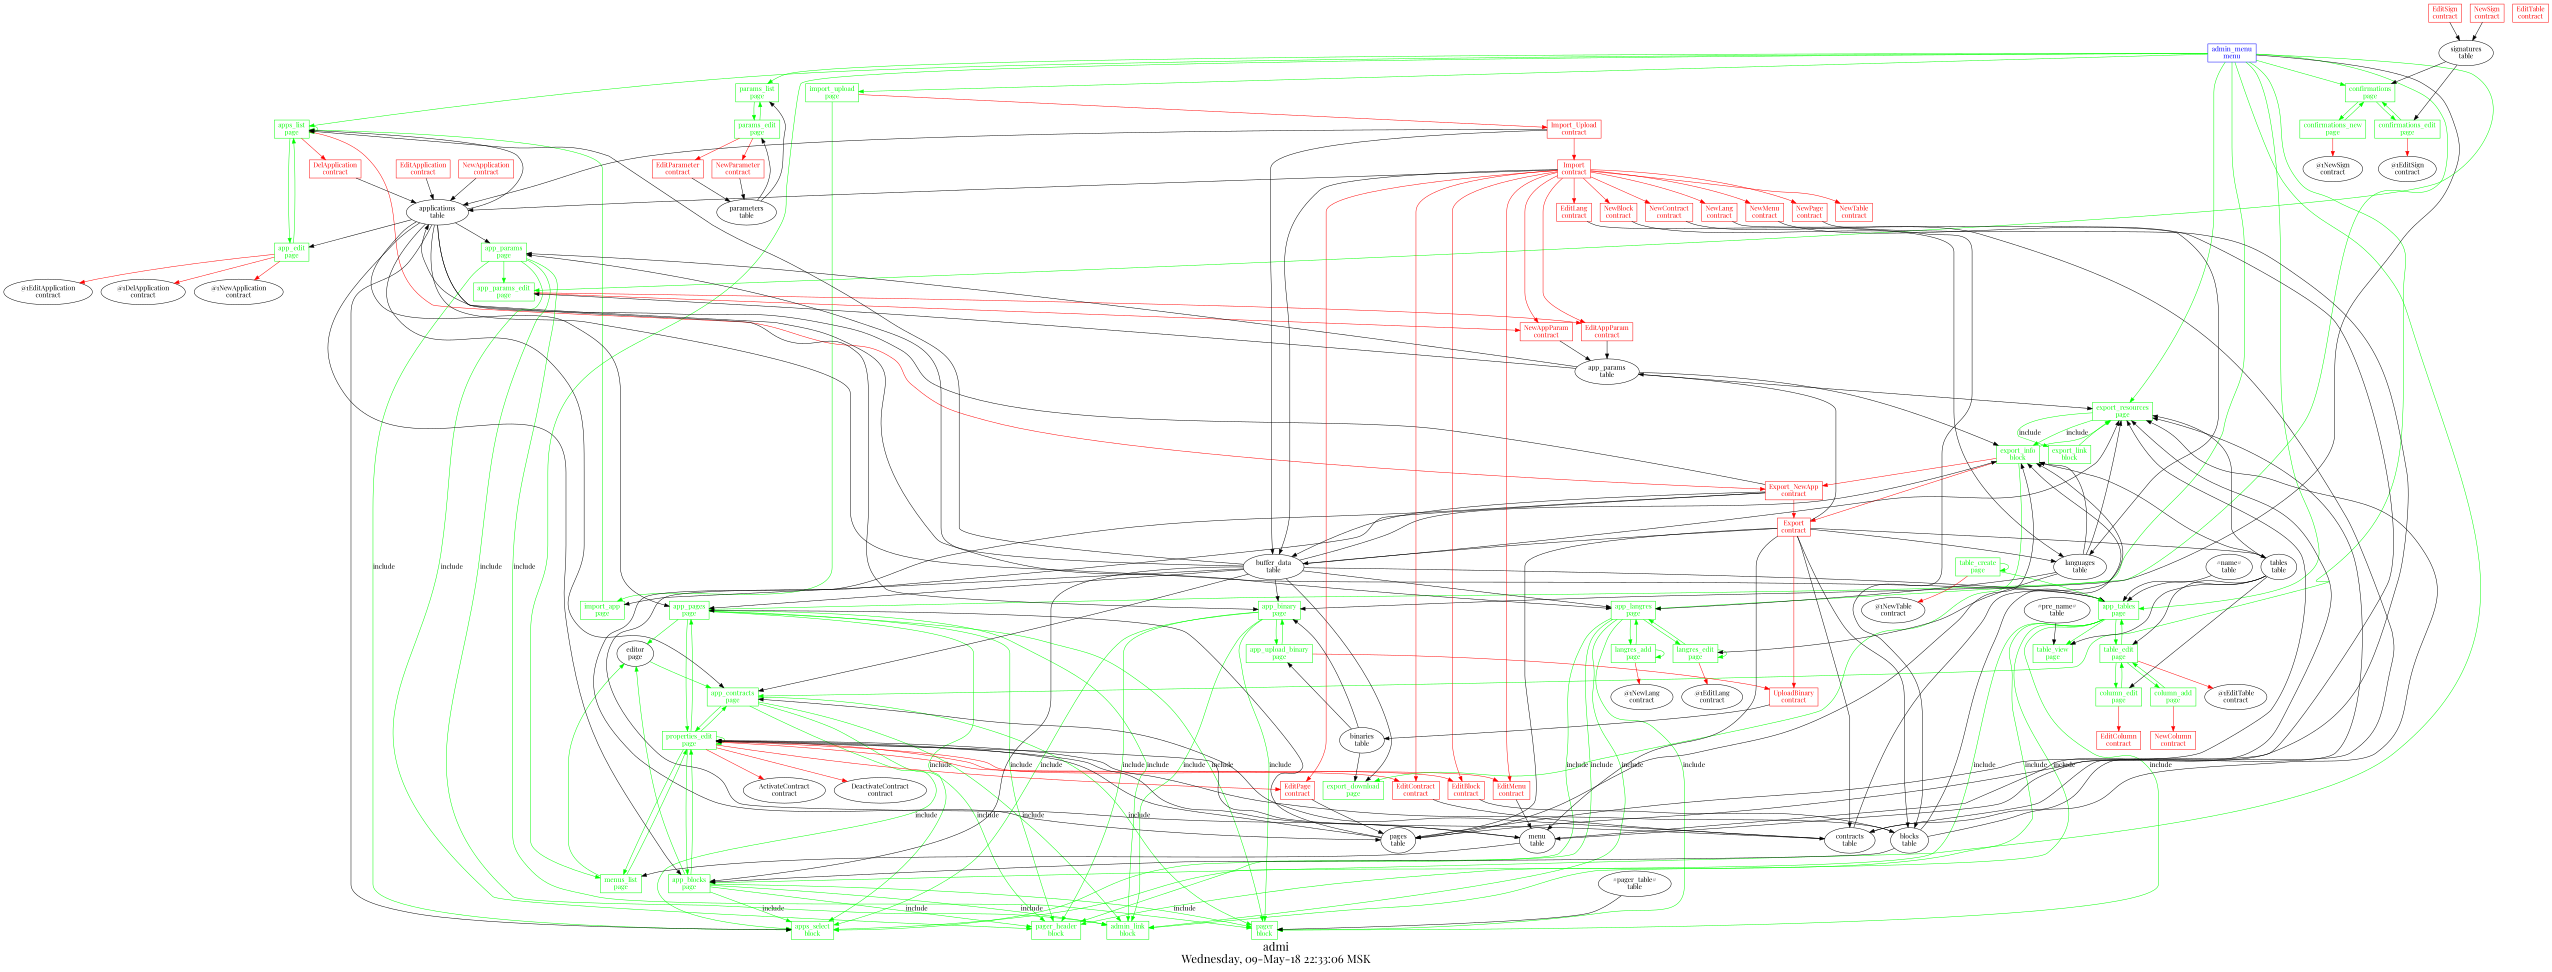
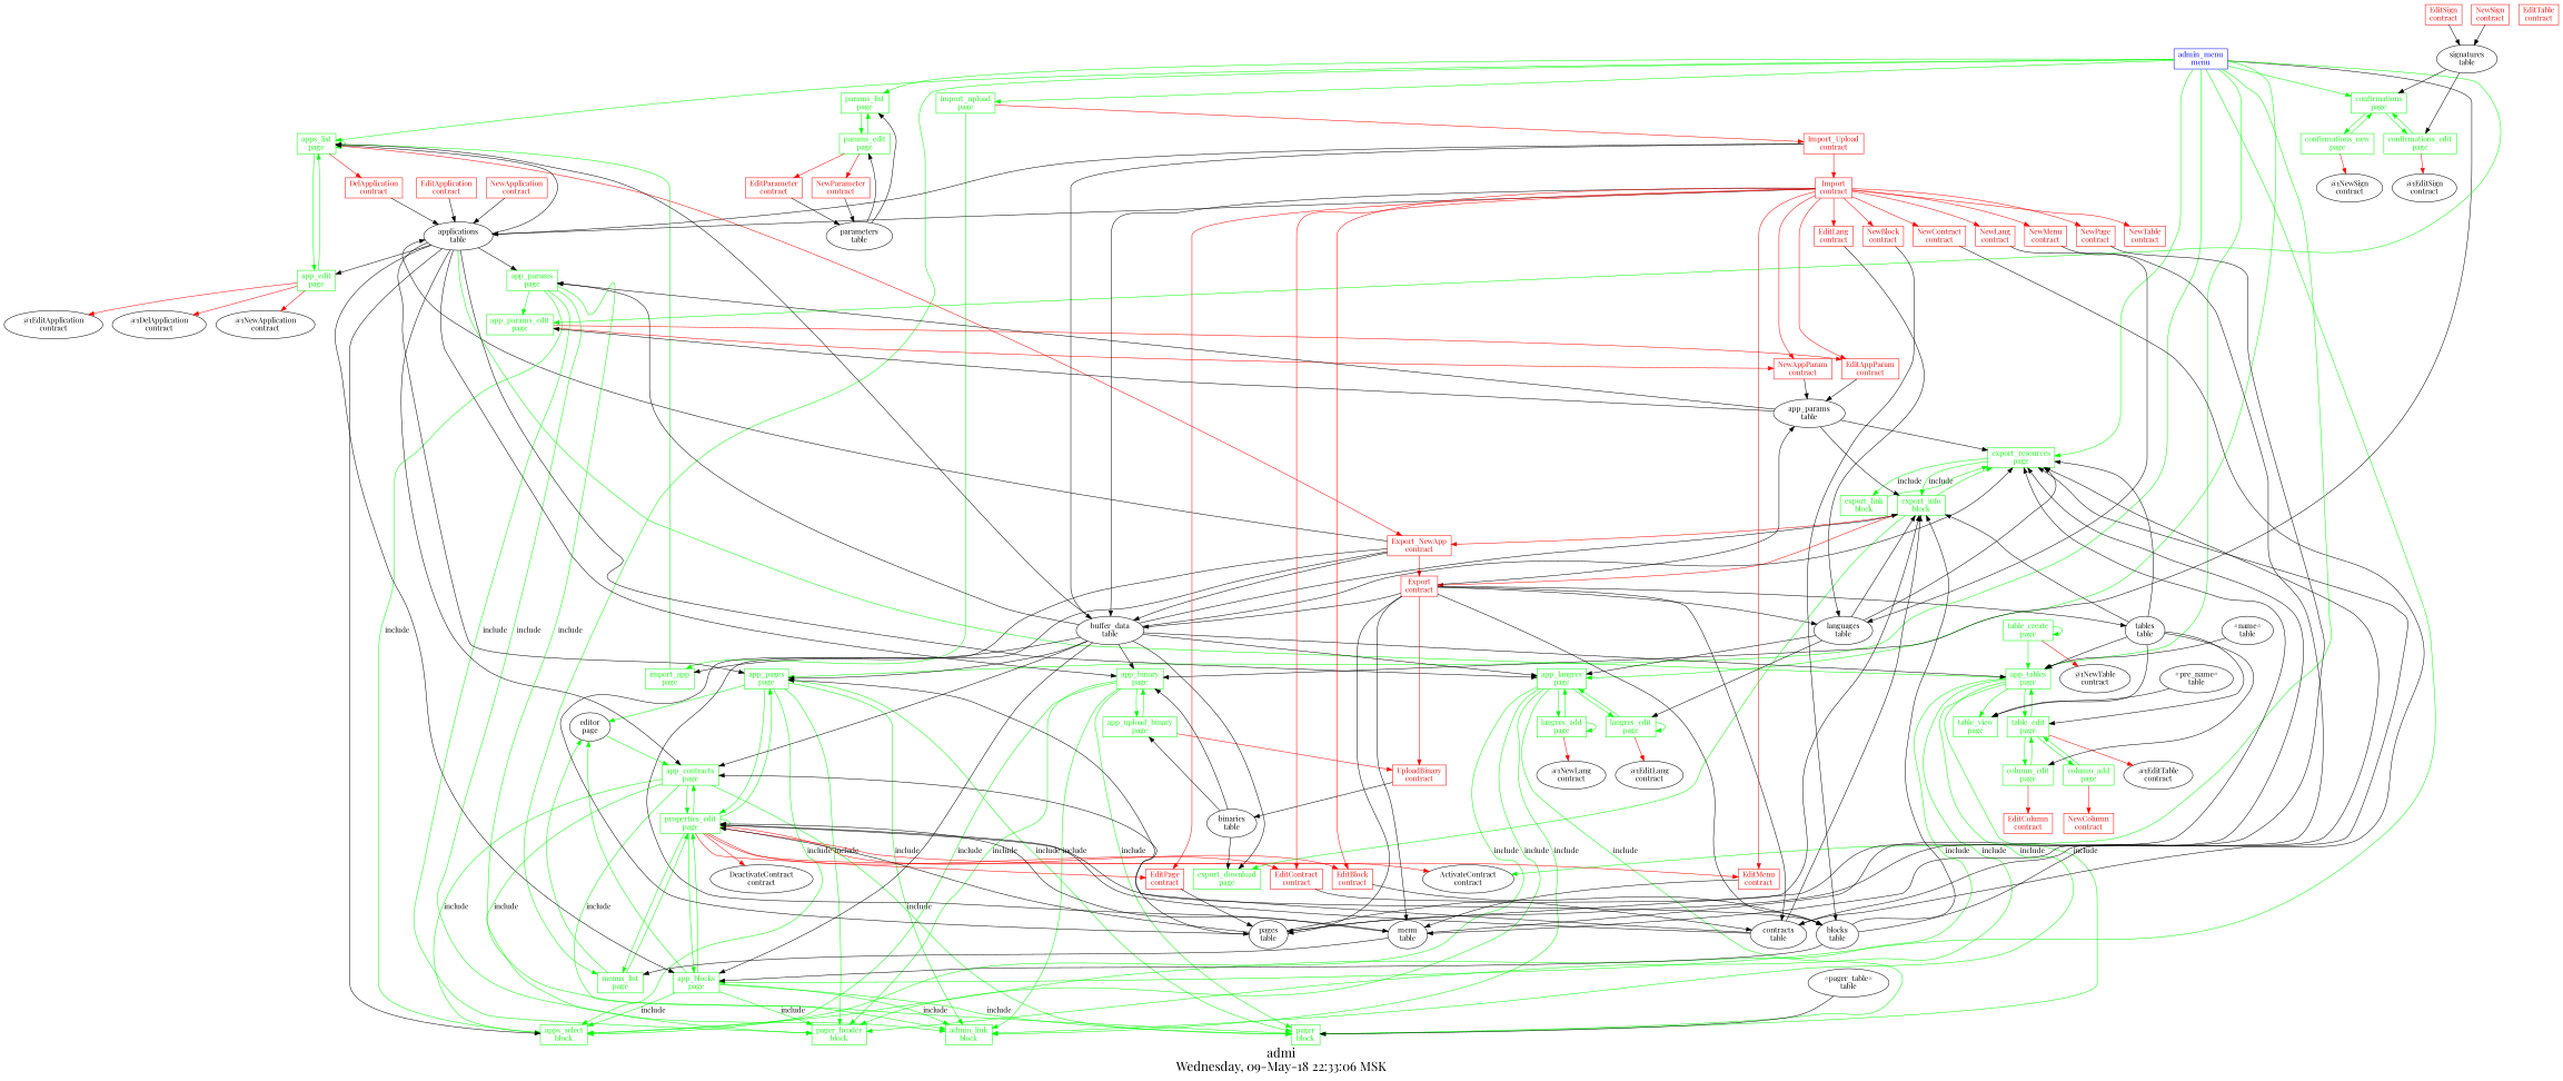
  digraph {
    fontname="Playfair Display"
    fontsize=24
    label="admi\nWednesday, 09-May-18 22:33:06 MSK"
    nojustify=true
    ordering=out
    rankdir=TB
    node [color=green fontcolor=green fontname="Playfair Display" group=pages shape=record]
    edge [fontname="Playfair Display"]
    "admin_menu\nmenu" [color=blue fontcolor=blue group=menus]
    "apps_list\npage"
    "params_list\npage"
    "menus_list\npage"
    "confirmations\npage"
    "import_upload\npage"
    "export_resources\npage"
    "app_pages\npage"
    "app_blocks\npage"
    "app_tables\npage"
    "app_contracts\npage"
    "app_langres\npage"
    "app_binary\npage"
    "app_params_edit\npage"
    "app_edit\npage"
    "DelApplication\ncontract" [color=red fontcolor=red group=contracts]
    "Export_NewApp\ncontract" [color=red fontcolor=red group=contracts]
    "params_edit\npage"
    "editor\npage" [color="" fontcolor="" group="" shape=""]
    "properties_edit\npage"
    "confirmations_new\npage"
    "confirmations_edit\npage"
    "import_app\npage"
    "Import_Upload\ncontract" [color=red fontcolor=red group=contracts]
    "export_link\nblock" [group=blocks]
    "export_info\nblock" [group=blocks]
    "apps_select\nblock" [group=blocks]
    "pager_header\nblock" [group=blocks]
    "admin_link\nblock" [group=blocks]
    "pager\nblock" [group=blocks]
    "table_view\npage"
    "table_edit\npage"
    "app_params\npage"
    "langres_add\npage"
    "langres_edit\npage"
    "app_upload_binary\npage"
    "@1EditApplication\ncontract" [color="" fontcolor="" group="" shape=""]
    "@1DelApplication\ncontract" [color="" fontcolor="" group="" shape=""]
    "@1NewApplication\ncontract" [color="" fontcolor="" group="" shape=""]
    "applications\ntable" [color="" fontcolor="" group="" shape=""]
    "buffer_data\ntable" [group=tables color="" fontcolor="" shape=""]
    "pages\ntable" [color="" fontcolor="" group="" shape=""]
    "menu\ntable" [color="" fontcolor="" group="" shape=""]
    "Export\ncontract" [color=red fontcolor=red group=contracts]
    "EditParameter\ncontract" [color=red fontcolor=red group=contracts]
    "NewParameter\ncontract" [color=red fontcolor=red group=contracts]
    "EditPage\ncontract" [color=red fontcolor=red group=contracts]
    "ActivateContract\ncontract" [color="" fontcolor="" group="" shape=""]
    "DeactivateContract\ncontract" [color="" fontcolor="" group="" shape=""]
    "EditContract\ncontract" [color=red fontcolor=red group=contracts]
    "EditBlock\ncontract" [color=red fontcolor=red group=contracts]
    "EditMenu\ncontract" [color=red fontcolor=red group=contracts]
    "@1NewSign\ncontract" [color="" fontcolor="" group="" shape=""]
    "@1EditSign\ncontract" [color="" fontcolor="" group="" shape=""]
    "Import\ncontract" [color=red fontcolor=red group=contracts]
    "export_download\npage"
    "table_create\npage"
    "@1NewTable\ncontract" [color="" fontcolor="" group="" shape=""]
    "column_edit\npage"
    "column_add\npage"
    "@1EditTable\ncontract" [color="" fontcolor="" group="" shape=""]
    "NewAppParam\ncontract" [color=red fontcolor=red group=contracts]
    "EditAppParam\ncontract" [color=red fontcolor=red group=contracts]
    "@1NewLang\ncontract" [color="" fontcolor="" group="" shape=""]
    "@1EditLang\ncontract" [color="" fontcolor="" group="" shape=""]
    "UploadBinary\ncontract" [color=red fontcolor=red group=contracts]
    "binaries\ntable" [color="" fontcolor="" group="" shape=""]
    "blocks\ntable" [color="" fontcolor="" group="" shape=""]
    "contracts\ntable" [color="" fontcolor="" group="" shape=""]
    "languages\ntable" [color="" fontcolor="" group="" shape=""]
    "app_params\ntable" [color="" fontcolor="" group="" shape=""]
    "tables\ntable" [color="" fontcolor="" group="" shape=""]
    "EditColumn\ncontract" [color=red fontcolor=red group=contracts]
    "#name#\ntable" [color="" fontcolor="" group="" shape=""]
    "NewColumn\ncontract" [color=red fontcolor=red group=contracts]
    "signatures\ntable" [color="" fontcolor="" group="" shape=""]
    "EditLang\ncontract" [color=red fontcolor=red group=contracts]
    "NewBlock\ncontract" [color=red fontcolor=red group=contracts]
    "NewContract\ncontract" [color=red fontcolor=red group=contracts]
    "NewLang\ncontract" [color=red fontcolor=red group=contracts]
    "NewMenu\ncontract" [color=red fontcolor=red group=contracts]
    "NewPage\ncontract" [color=red fontcolor=red group=contracts]
    "NewTable\ncontract" [color=red fontcolor=red group=contracts]
    "parameters\ntable" [color="" fontcolor="" group="" shape=""]
    "#pre_name#\ntable" [color="" fontcolor="" group="" shape=""]
    "#pager_table#\ntable" [color="" fontcolor="" group="" shape=""]
    "EditApplication\ncontract" [color=red fontcolor=red group=contracts]
    "EditSign\ncontract" [color=red fontcolor=red group=contracts]
    "EditTable\ncontract" [color=red fontcolor=red group=contracts]
    "NewApplication\ncontract" [color=red fontcolor=red group=contracts]
    "NewSign\ncontract" [color=red fontcolor=red group=contracts]
    "admin_menu\nmenu" -> "apps_list\npage" [color=green]
    "admin_menu\nmenu" -> "params_list\npage" [color=green]
    "admin_menu\nmenu" -> "menus_list\npage" [color=green]
    "admin_menu\nmenu" -> "confirmations\npage" [color=green]
    "admin_menu\nmenu" -> "import_upload\npage" [color=green]
    "admin_menu\nmenu" -> "export_resources\npage" [color=green]
    "admin_menu\nmenu" -> "app_pages\npage" [color=green]
    "admin_menu\nmenu" -> "app_blocks\npage" [color=green]
    "admin_menu\nmenu" -> "app_tables\npage" [color=green]
-   "admin_menu\nmenu" -> "app_contracts\npage" [color=green]
+   "admin_menu\nmenu" -> "ActivateContract\ncontract" [color=green]
    "admin_menu\nmenu" -> "app_langres\npage" [color=green]
    "admin_menu\nmenu" -> "app_binary\npage" [color=black]
    "admin_menu\nmenu" -> "app_params_edit\npage" [color=green]
    "apps_list\npage" -> "apps_list\npage" [color=green]
    "apps_list\npage" -> "app_edit\npage" [color=green]
    "apps_list\npage" -> "DelApplication\ncontract" [color=red]
    "apps_list\npage" -> "Export_NewApp\ncontract" [color=red]
    "params_list\npage" -> "params_edit\npage" [color=green]
    "menus_list\npage" -> "editor\npage" [color=green]
    "menus_list\npage" -> "properties_edit\npage" [color=green]
    "confirmations\npage" -> "confirmations_new\npage" [color=green]
    "confirmations\npage" -> "confirmations_edit\npage" [color=green]
    "import_upload\npage" -> "import_app\npage" [color=green]
    "import_upload\npage" -> "Import_Upload\ncontract" [color=red]
    "export_resources\npage" -> "export_link\nblock" [color=green label=include]
    "export_resources\npage" -> "export_info\nblock" [color=green label=include]
    "app_pages\npage" -> "editor\npage" [color=green]
    "app_pages\npage" -> "properties_edit\npage" [color=green]
    "app_pages\npage" -> "apps_select\nblock" [color=green label=include]
    "app_pages\npage" -> "pager_header\nblock" [color=green label=include]
    "app_pages\npage" -> "admin_link\nblock" [color=green label=include]
    "app_pages\npage" -> "pager\nblock" [color=green label=include]
    "app_blocks\npage" -> "editor\npage" [color=green]
    "app_blocks\npage" -> "properties_edit\npage" [color=green]
    "app_blocks\npage" -> "apps_select\nblock" [color=green label=include]
    "app_blocks\npage" -> "pager_header\nblock" [color=green label=include]
    "app_blocks\npage" -> "admin_link\nblock" [color=green label=include]
    "app_blocks\npage" -> "pager\nblock" [color=green label=include]
    "app_tables\npage" -> "apps_select\nblock" [color=green label=include]
    "app_tables\npage" -> "pager_header\nblock" [color=green label=include]
    "app_tables\npage" -> "admin_link\nblock" [color=green label=include]
    "app_tables\npage" -> "pager\nblock" [color=green label=include]
    "app_tables\npage" -> "table_view\npage" [color=green]
    "app_tables\npage" -> "table_edit\npage" [color=green]
    "app_contracts\npage" -> "properties_edit\npage" [color=green]
    "app_contracts\npage" -> "apps_select\nblock" [color=green label=include]
    "app_contracts\npage" -> "pager_header\nblock" [color=green label=include]
    "app_contracts\npage" -> "admin_link\nblock" [color=green label=include]
    "app_contracts\npage" -> "pager\nblock" [color=green label=include]
    "app_langres\npage" -> "apps_select\nblock" [color=green label=include]
    "app_langres\npage" -> "pager_header\nblock" [color=green label=include]
    "app_langres\npage" -> "admin_link\nblock" [color=green label=include]
    "app_langres\npage" -> "pager\nblock" [color=green label=include]
    "app_langres\npage" -> "langres_add\npage" [color=green]
    "app_langres\npage" -> "langres_edit\npage" [color=green]
    "app_binary\npage" -> "apps_select\nblock" [color=green label=include]
    "app_binary\npage" -> "pager_header\nblock" [color=green label=include]
    "app_binary\npage" -> "admin_link\nblock" [color=green label=include]
    "app_binary\npage" -> "pager\nblock" [color=green label=include]
    "app_binary\npage" -> "app_upload_binary\npage" [color=green]
    "app_params_edit\npage" -> "NewAppParam\ncontract" [color=red]
    "app_params_edit\npage" -> "EditAppParam\ncontract" [color=red]
    "app_edit\npage" -> "apps_list\npage" [color=green]
    "app_edit\npage" -> "@1EditApplication\ncontract" [color=red]
    "app_edit\npage" -> "@1DelApplication\ncontract" [color=red]
    "app_edit\npage" -> "@1NewApplication\ncontract" [color=red]
    "DelApplication\ncontract" -> "applications\ntable"
    "Export_NewApp\ncontract" -> "applications\ntable"
    "Export_NewApp\ncontract" -> "buffer_data\ntable"
    "Export_NewApp\ncontract" -> "pages\ntable"
    "Export_NewApp\ncontract" -> "menu\ntable"
    "Export_NewApp\ncontract" -> "Export\ncontract" [color=red]
    "params_edit\npage" -> "params_list\npage" [color=green]
    "params_edit\npage" -> "EditParameter\ncontract" [color=red]
    "params_edit\npage" -> "NewParameter\ncontract" [color=red]
    "editor\npage" -> "app_contracts\npage" [color=green]
    "properties_edit\npage" -> "menus_list\npage" [color=green]
    "properties_edit\npage" -> "app_pages\npage" [color=green]
    "properties_edit\npage" -> "app_blocks\npage" [color=green]
    "properties_edit\npage" -> "app_contracts\npage" [color=green]
    "properties_edit\npage" -> "properties_edit\npage" [color=green]
    "properties_edit\npage" -> "EditPage\ncontract" [color=red]
    "properties_edit\npage" -> "ActivateContract\ncontract" [color=red]
    "properties_edit\npage" -> "DeactivateContract\ncontract" [color=red]
    "properties_edit\npage" -> "EditContract\ncontract" [color=red]
    "properties_edit\npage" -> "EditBlock\ncontract" [color=red]
    "properties_edit\npage" -> "EditMenu\ncontract" [color=red]
    "confirmations_new\npage" -> "confirmations\npage" [color=green]
    "confirmations_new\npage" -> "@1NewSign\ncontract" [color=red]
    "confirmations_edit\npage" -> "confirmations\npage" [color=green]
    "confirmations_edit\npage" -> "@1EditSign\ncontract" [color=red]
    "import_app\npage" -> "apps_list\npage" [color=green]
    "Import_Upload\ncontract" -> "applications\ntable"
    "Import_Upload\ncontract" -> "buffer_data\ntable"
    "Import_Upload\ncontract" -> "Import\ncontract" [color=red]
    "export_link\nblock" -> "export_resources\npage" [color=green]
    "export_info\nblock" -> "export_resources\npage" [color=green]
    "export_info\nblock" -> "Export_NewApp\ncontract" [color=red]
    "export_info\nblock" -> "Export\ncontract" [color=red]
    "export_info\nblock" -> "export_download\npage" [color=green]
    "table_edit\npage" -> "app_tables\npage" [color=green]
    "table_edit\npage" -> "column_edit\npage" [color=green]
    "table_edit\npage" -> "column_add\npage" [color=green]
    "table_edit\npage" -> "@1EditTable\ncontract" [color=red]
    "app_params\npage" -> "app_params_edit\npage" [color=green]
    "app_params\npage" -> "apps_select\nblock" [color=green label=include]
    "app_params\npage" -> "pager_header\nblock" [color=green label=include]
    "app_params\npage" -> "admin_link\nblock" [color=green label=include]
    "app_params\npage" -> "pager\nblock" [color=green label=include]
    "langres_add\npage" -> "app_langres\npage" [color=green]
    "langres_add\npage" -> "langres_add\npage" [color=green]
    "langres_add\npage" -> "@1NewLang\ncontract" [color=red]
    "langres_edit\npage" -> "app_langres\npage" [color=green]
    "langres_edit\npage" -> "langres_edit\npage" [color=green]
    "langres_edit\npage" -> "@1EditLang\ncontract" [color=red]
    "app_upload_binary\npage" -> "app_binary\npage" [color=green]
    "app_upload_binary\npage" -> "UploadBinary\ncontract" [color=red]
    "applications\ntable" -> "apps_list\npage"
    "applications\ntable" -> "app_pages\npage"
    "applications\ntable" -> "app_blocks\npage"
-   "applications\ntable" -> "app_tables\npage"
+   "applications\ntable" -> "app_tables\npage" [color=green]
    "applications\ntable" -> "app_contracts\npage"
    "applications\ntable" -> "app_langres\npage"
    "applications\ntable" -> "app_binary\npage"
    "applications\ntable" -> "app_edit\npage"
    "applications\ntable" -> "apps_select\nblock"
    "applications\ntable" -> "app_params\npage"
    "buffer_data\ntable" -> "apps_list\npage"
    "buffer_data\ntable" -> "export_resources\npage"
    "buffer_data\ntable" -> "app_pages\npage"
    "buffer_data\ntable" -> "app_blocks\npage"
    "buffer_data\ntable" -> "app_tables\npage"
    "buffer_data\ntable" -> "app_contracts\npage"
    "buffer_data\ntable" -> "app_langres\npage"
    "buffer_data\ntable" -> "app_binary\npage"
    "buffer_data\ntable" -> "import_app\npage"
    "buffer_data\ntable" -> "export_info\nblock"
    "buffer_data\ntable" -> "app_params\npage"
    "buffer_data\ntable" -> "export_download\npage"
    "pages\ntable" -> "export_resources\npage"
    "pages\ntable" -> "app_pages\npage"
    "pages\ntable" -> "properties_edit\npage"
    "pages\ntable" -> "export_info\nblock"
    "menu\ntable" -> "menus_list\npage"
    "menu\ntable" -> "export_resources\npage"
    "menu\ntable" -> "properties_edit\npage"
    "Export\ncontract" -> "buffer_data\ntable"
    "Export\ncontract" -> "pages\ntable"
    "Export\ncontract" -> "menu\ntable"
    "Export\ncontract" -> "UploadBinary\ncontract" [color=red]
    "Export\ncontract" -> "blocks\ntable"
    "Export\ncontract" -> "contracts\ntable"
    "Export\ncontract" -> "languages\ntable"
    "Export\ncontract" -> "app_params\ntable"
    "Export\ncontract" -> "tables\ntable"
    "EditParameter\ncontract" -> "parameters\ntable"
    "NewParameter\ncontract" -> "parameters\ntable"
    "EditPage\ncontract" -> "pages\ntable"
    "EditContract\ncontract" -> "contracts\ntable"
    "EditBlock\ncontract" -> "blocks\ntable"
    "EditMenu\ncontract" -> "menu\ntable"
    "Import\ncontract" -> "applications\ntable"
    "Import\ncontract" -> "buffer_data\ntable"
    "Import\ncontract" -> "EditPage\ncontract" [color=red]
    "Import\ncontract" -> "EditContract\ncontract" [color=red]
    "Import\ncontract" -> "EditBlock\ncontract" [color=red]
    "Import\ncontract" -> "EditMenu\ncontract" [color=red]
    "Import\ncontract" -> "NewAppParam\ncontract" [color=red]
    "Import\ncontract" -> "EditAppParam\ncontract" [color=red]
    "Import\ncontract" -> "EditLang\ncontract" [color=red]
    "Import\ncontract" -> "NewBlock\ncontract" [color=red]
    "Import\ncontract" -> "NewContract\ncontract" [color=red]
    "Import\ncontract" -> "NewLang\ncontract" [color=red]
    "Import\ncontract" -> "NewMenu\ncontract" [color=red]
    "Import\ncontract" -> "NewPage\ncontract" [color=red]
    "Import\ncontract" -> "NewTable\ncontract" [color=red]
    "table_create\npage" -> "app_tables\npage" [color=green]
    "table_create\npage" -> "table_create\npage" [color=green]
    "table_create\npage" -> "@1NewTable\ncontract" [color=red]
    "column_edit\npage" -> "table_edit\npage" [color=green]
    "column_edit\npage" -> "EditColumn\ncontract" [color=red]
    "column_add\npage" -> "table_edit\npage" [color=green]
    "column_add\npage" -> "NewColumn\ncontract" [color=red]
    "NewAppParam\ncontract" -> "app_params\ntable"
    "EditAppParam\ncontract" -> "app_params\ntable"
    "UploadBinary\ncontract" -> "binaries\ntable"
    "binaries\ntable" -> "app_binary\npage"
    "binaries\ntable" -> "app_upload_binary\npage"
    "binaries\ntable" -> "export_download\npage"
    "blocks\ntable" -> "export_resources\npage"
    "blocks\ntable" -> "app_blocks\npage"
    "blocks\ntable" -> "properties_edit\npage"
    "blocks\ntable" -> "export_info\nblock"
    "contracts\ntable" -> "export_resources\npage"
    "contracts\ntable" -> "app_contracts\npage"
    "contracts\ntable" -> "properties_edit\npage"
    "contracts\ntable" -> "export_info\nblock"
    "languages\ntable" -> "export_resources\npage"
    "languages\ntable" -> "app_langres\npage"
    "languages\ntable" -> "export_info\nblock"
    "languages\ntable" -> "langres_edit\npage"
    "app_params\ntable" -> "export_resources\npage"
    "app_params\ntable" -> "app_params_edit\npage"
    "app_params\ntable" -> "export_info\nblock"
    "app_params\ntable" -> "app_params\npage"
    "tables\ntable" -> "export_resources\npage"
    "tables\ntable" -> "app_tables\npage"
    "tables\ntable" -> "export_info\nblock"
    "tables\ntable" -> "table_view\npage"
    "tables\ntable" -> "table_edit\npage"
    "tables\ntable" -> "column_edit\npage"
    "#name#\ntable" -> "app_tables\npage"
    "signatures\ntable" -> "confirmations\npage"
    "signatures\ntable" -> "confirmations_edit\npage"
    "EditLang\ncontract" -> "languages\ntable"
    "NewBlock\ncontract" -> "blocks\ntable"
    "NewContract\ncontract" -> "contracts\ntable"
    "NewLang\ncontract" -> "languages\ntable"
    "NewMenu\ncontract" -> "menu\ntable"
    "NewPage\ncontract" -> "pages\ntable"
    "parameters\ntable" -> "params_list\npage"
    "parameters\ntable" -> "params_edit\npage"
    "#pre_name#\ntable" -> "table_view\npage"
    "#pager_table#\ntable" -> "pager\nblock"
    "EditApplication\ncontract" -> "applications\ntable"
    "EditSign\ncontract" -> "signatures\ntable"
    "NewApplication\ncontract" -> "applications\ntable"
    "NewSign\ncontract" -> "signatures\ntable"
  }
